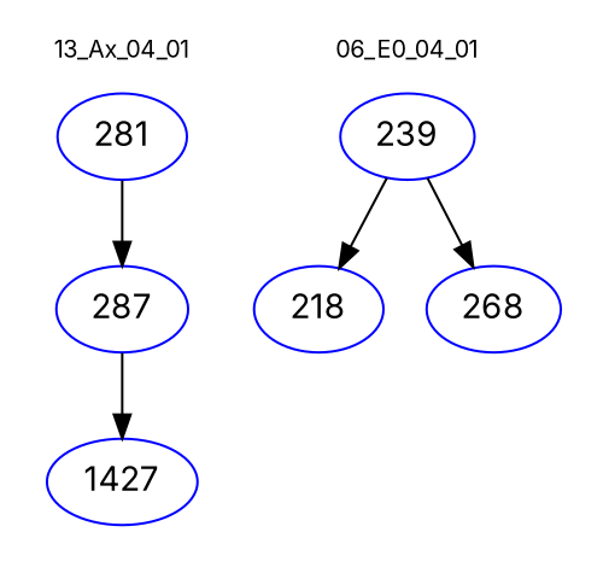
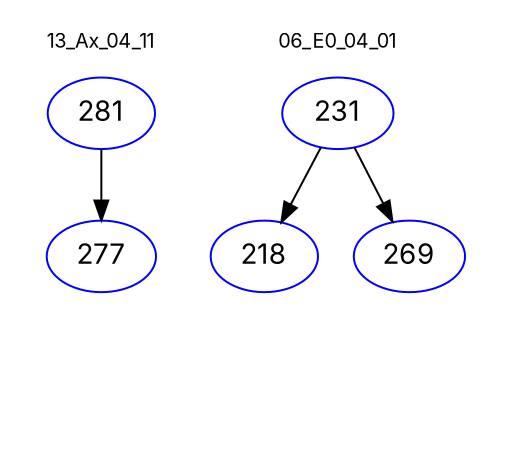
  digraph {
    fontname=Inter
    node [color=blue fontname=Inter]
    edge [color=black fontname=Inter]
-   n1 [label=287]
+   n1 [label=277]
    n2 [label=281]
-   n3 [label=1427]
-   n4 [label=239]
+   n4 [label=231]
    n5 [label=218]
-   n6 [label=268]
+   n6 [label=269]
    subgraph cluster_1 {
      color=white
      fontsize=10
-     label="13_Ax_04_01"
+     label="13_Ax_04_11"
      n1
      n2
-     n3
    }
    subgraph cluster_2 {
      color=white
      fontsize=10
      label="06_E0_04_01"
      n4
      n5
      n6
    }
-   n1 -> n3
    n2 -> n1
    n4 -> n5
    n4 -> n6
  }
